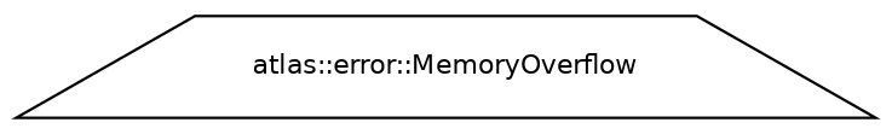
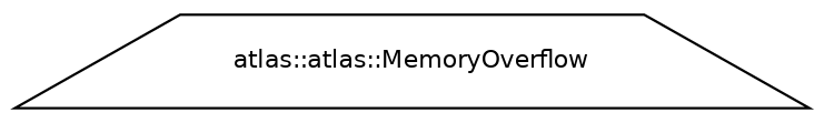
  digraph {
    rankdir=LR
-   n1 [color=black fillcolor=white fontname=Helvetica fontsize=10 height=0.2 label="atlas::error::MemoryOverflow" shape=trapezium style=filled width=0.4]
+   n1 [color=black fillcolor=white fontname=Helvetica fontsize=10 height=0.2 label="atlas::atlas::MemoryOverflow" shape=trapezium style=filled width=0.4]
  }
